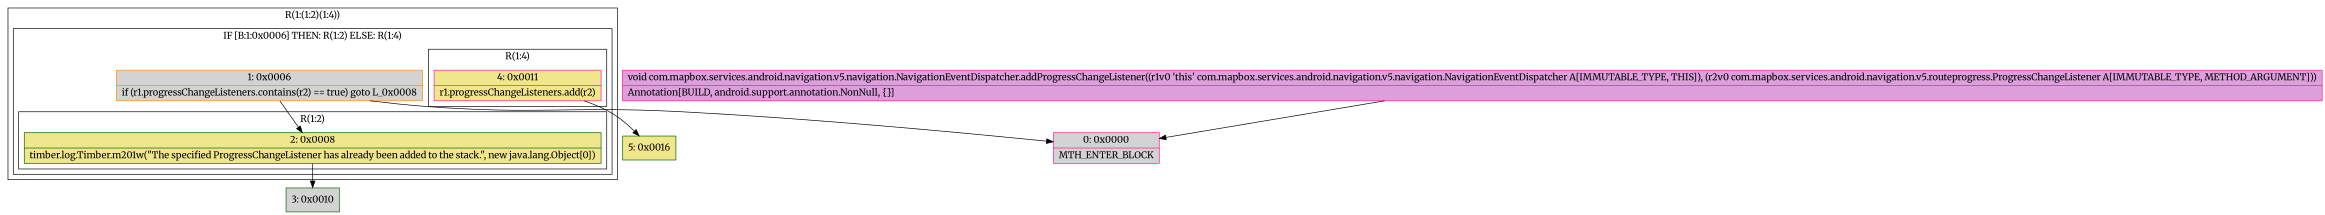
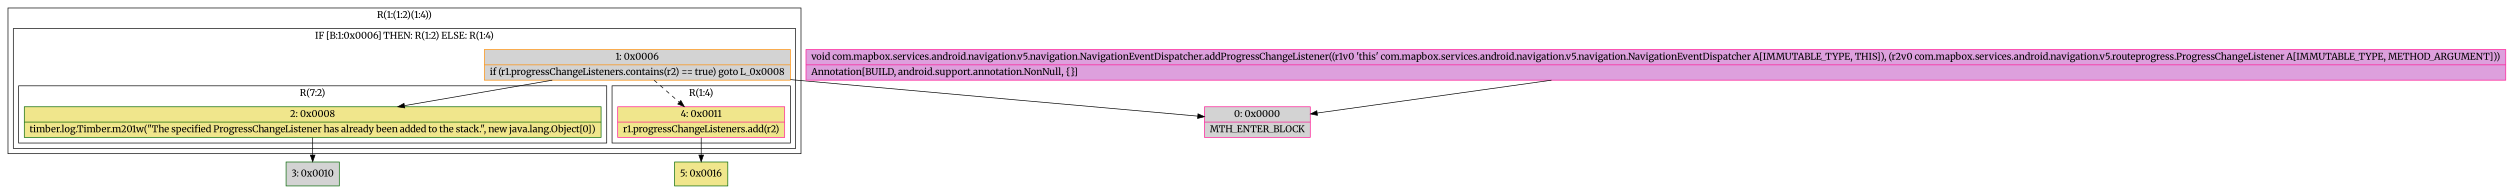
  digraph {
    fontname=Merriweather
    node [color=darkgreen fillcolor=khaki fontname=Merriweather shape=record style=filled]
    edge [fontname=Merriweather]
    n1 [label="{2\:\ 0x0008|timber.log.Timber.m201w(\"The specified ProgressChangeListener has already been added to the stack.\", new java.lang.Object[0])\l}"]
    n2 [color=deeppink label="{4\:\ 0x0011|r1.progressChangeListeners.add(r2)\l}"]
    n3 [color=darkorange fillcolor=lightgrey label="{1\:\ 0x0006|if (r1.progressChangeListeners.contains(r2) == true) goto L_0x0008\l}"]
    n4 [fillcolor=lightgrey label="{3\:\ 0x0010}"]
    n5 [label="{5\:\ 0x0016}"]
    n6 [color=deeppink fillcolor=lightgrey label="{0\:\ 0x0000|MTH_ENTER_BLOCK\l}"]
    n7 [color=deeppink fillcolor=plum label="{void com.mapbox.services.android.navigation.v5.navigation.NavigationEventDispatcher.addProgressChangeListener((r1v0 'this' com.mapbox.services.android.navigation.v5.navigation.NavigationEventDispatcher A[IMMUTABLE_TYPE, THIS]), (r2v0 com.mapbox.services.android.navigation.v5.routeprogress.ProgressChangeListener A[IMMUTABLE_TYPE, METHOD_ARGUMENT]))  | Annotation[BUILD, android.support.annotation.NonNull, \{\}]\l}"]
    subgraph cluster_1 {
      label="R(1:(1:2)(1:4))"
      subgraph cluster_2 {
        label="IF [B:1:0x0006] THEN: R(1:2) ELSE: R(1:4)"
        n3
        subgraph cluster_3 {
-         label="R(1:2)"
+         label="R(7:2)"
          n1
        }
        subgraph cluster_4 {
          label="R(1:4)"
          n2
        }
      }
    }
    n1 -> n4
    n2 -> n5
    n3 -> n1
+   n3 -> n2 [style=dashed]
    n3 -> n6
    n7 -> n6
  }
